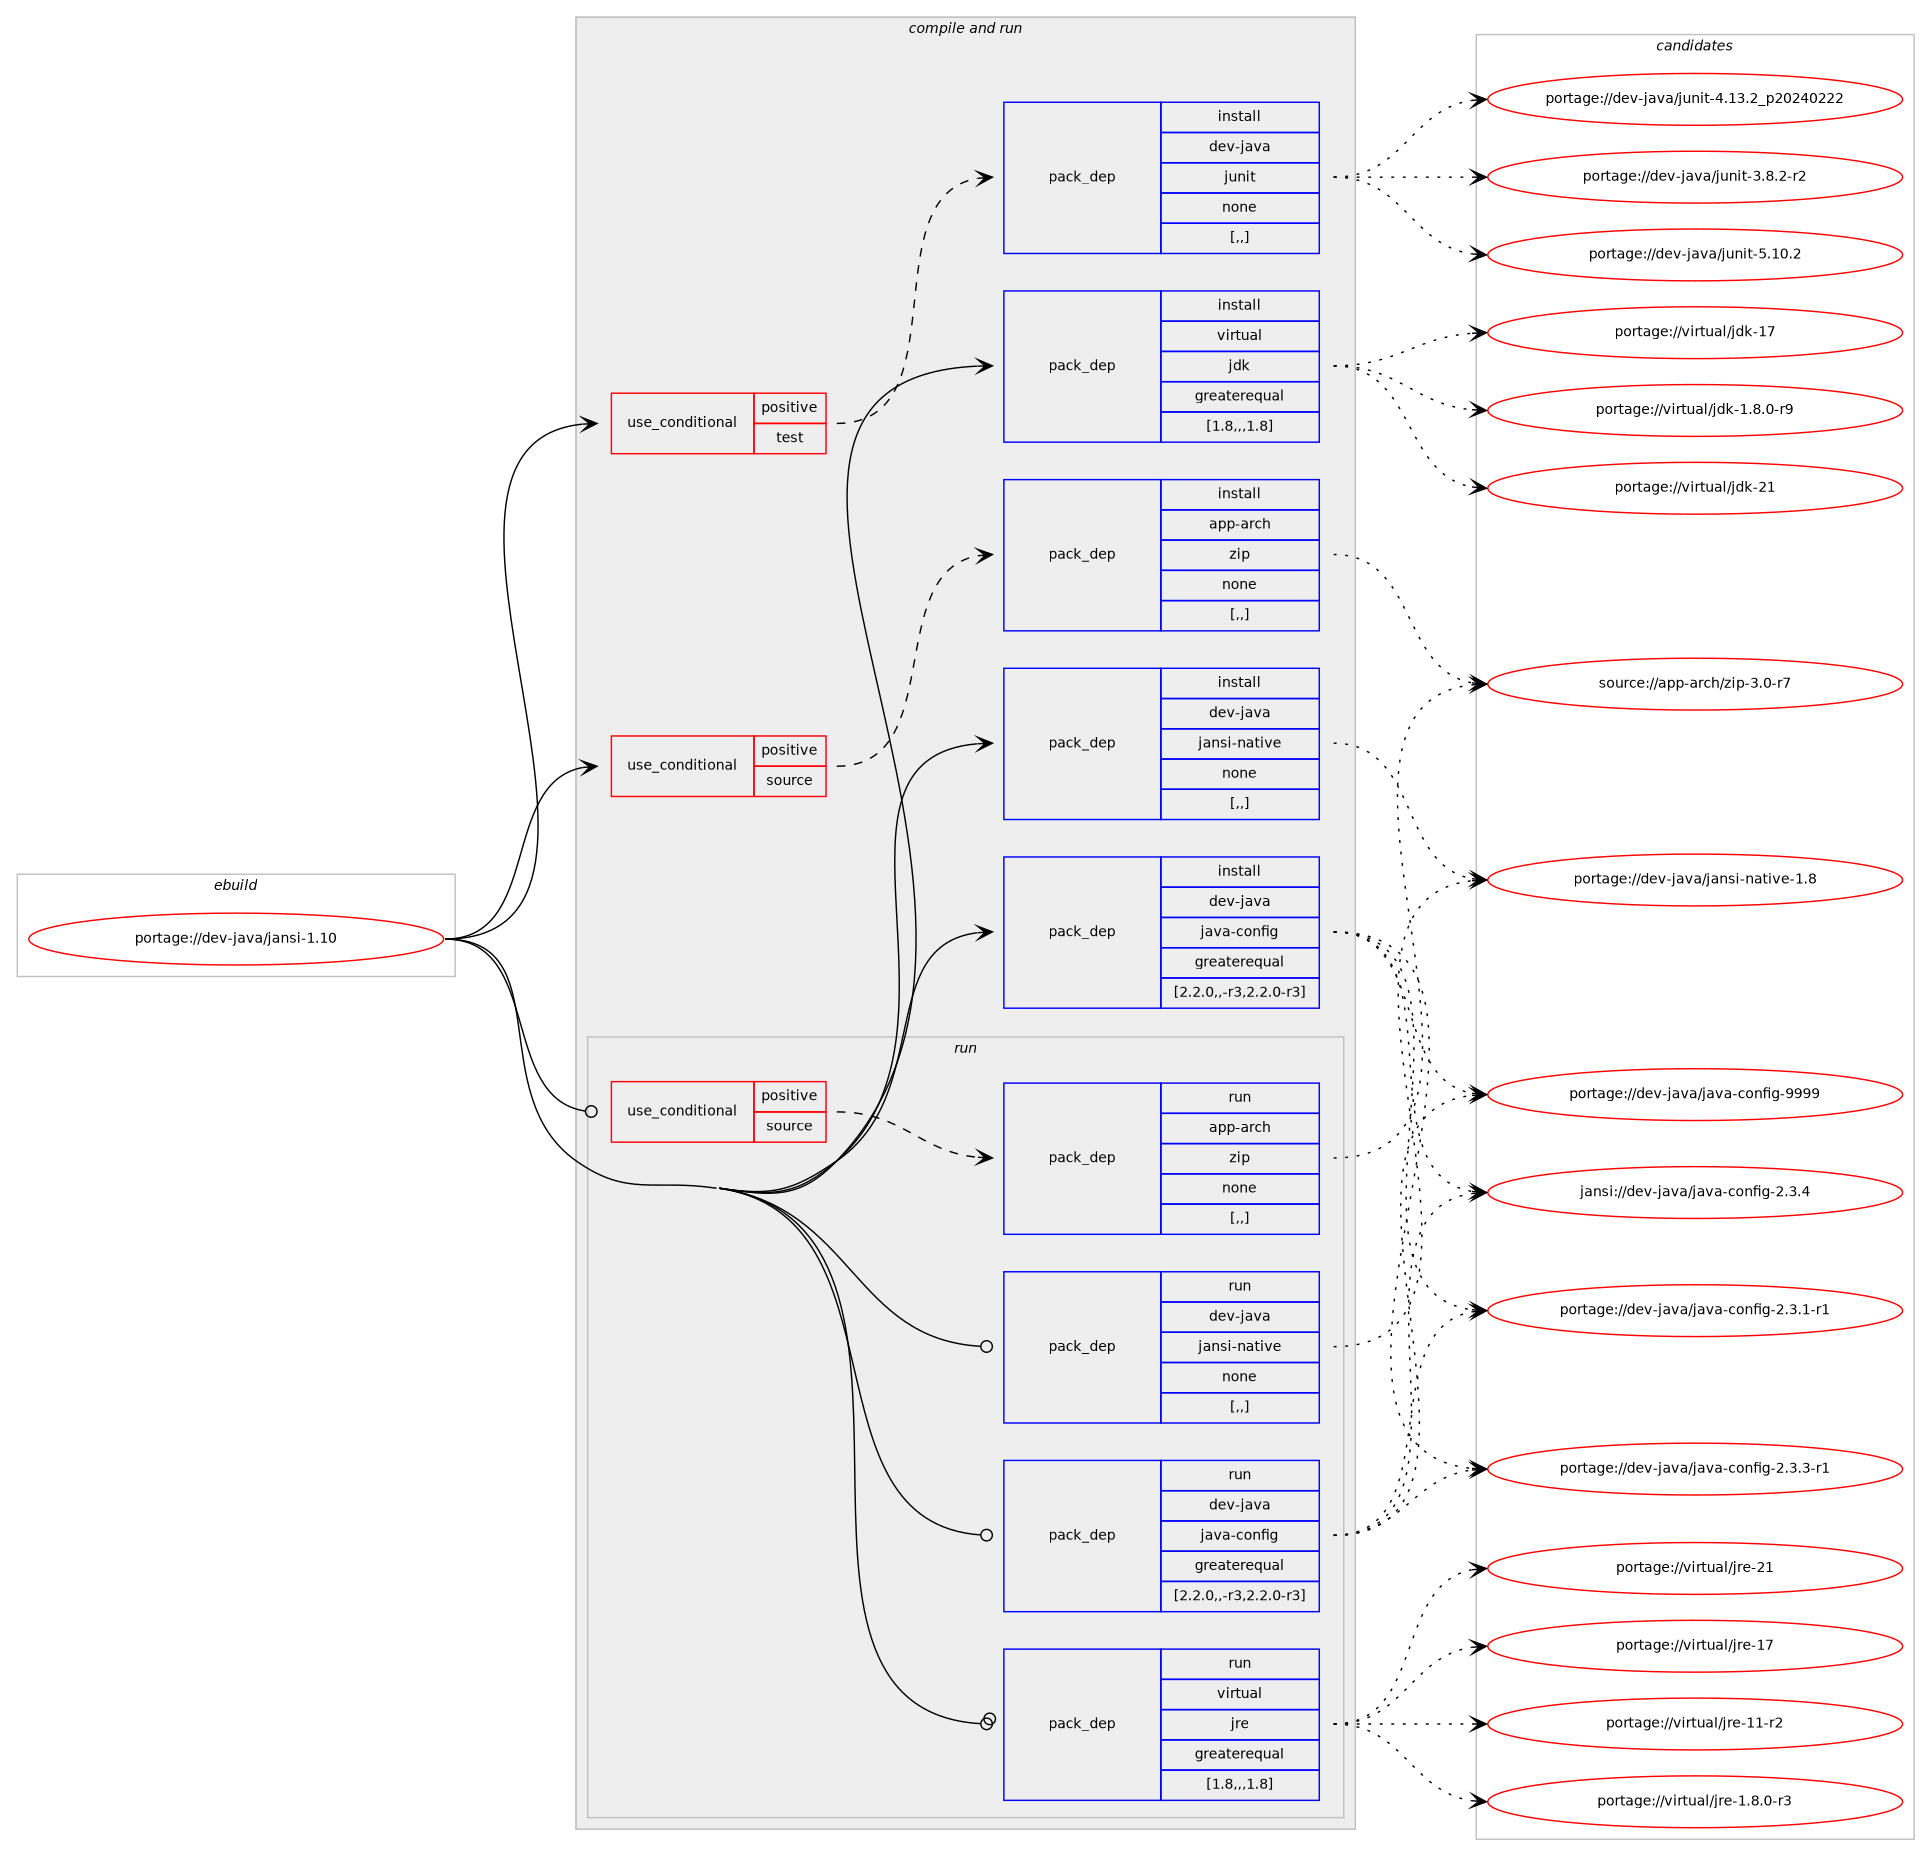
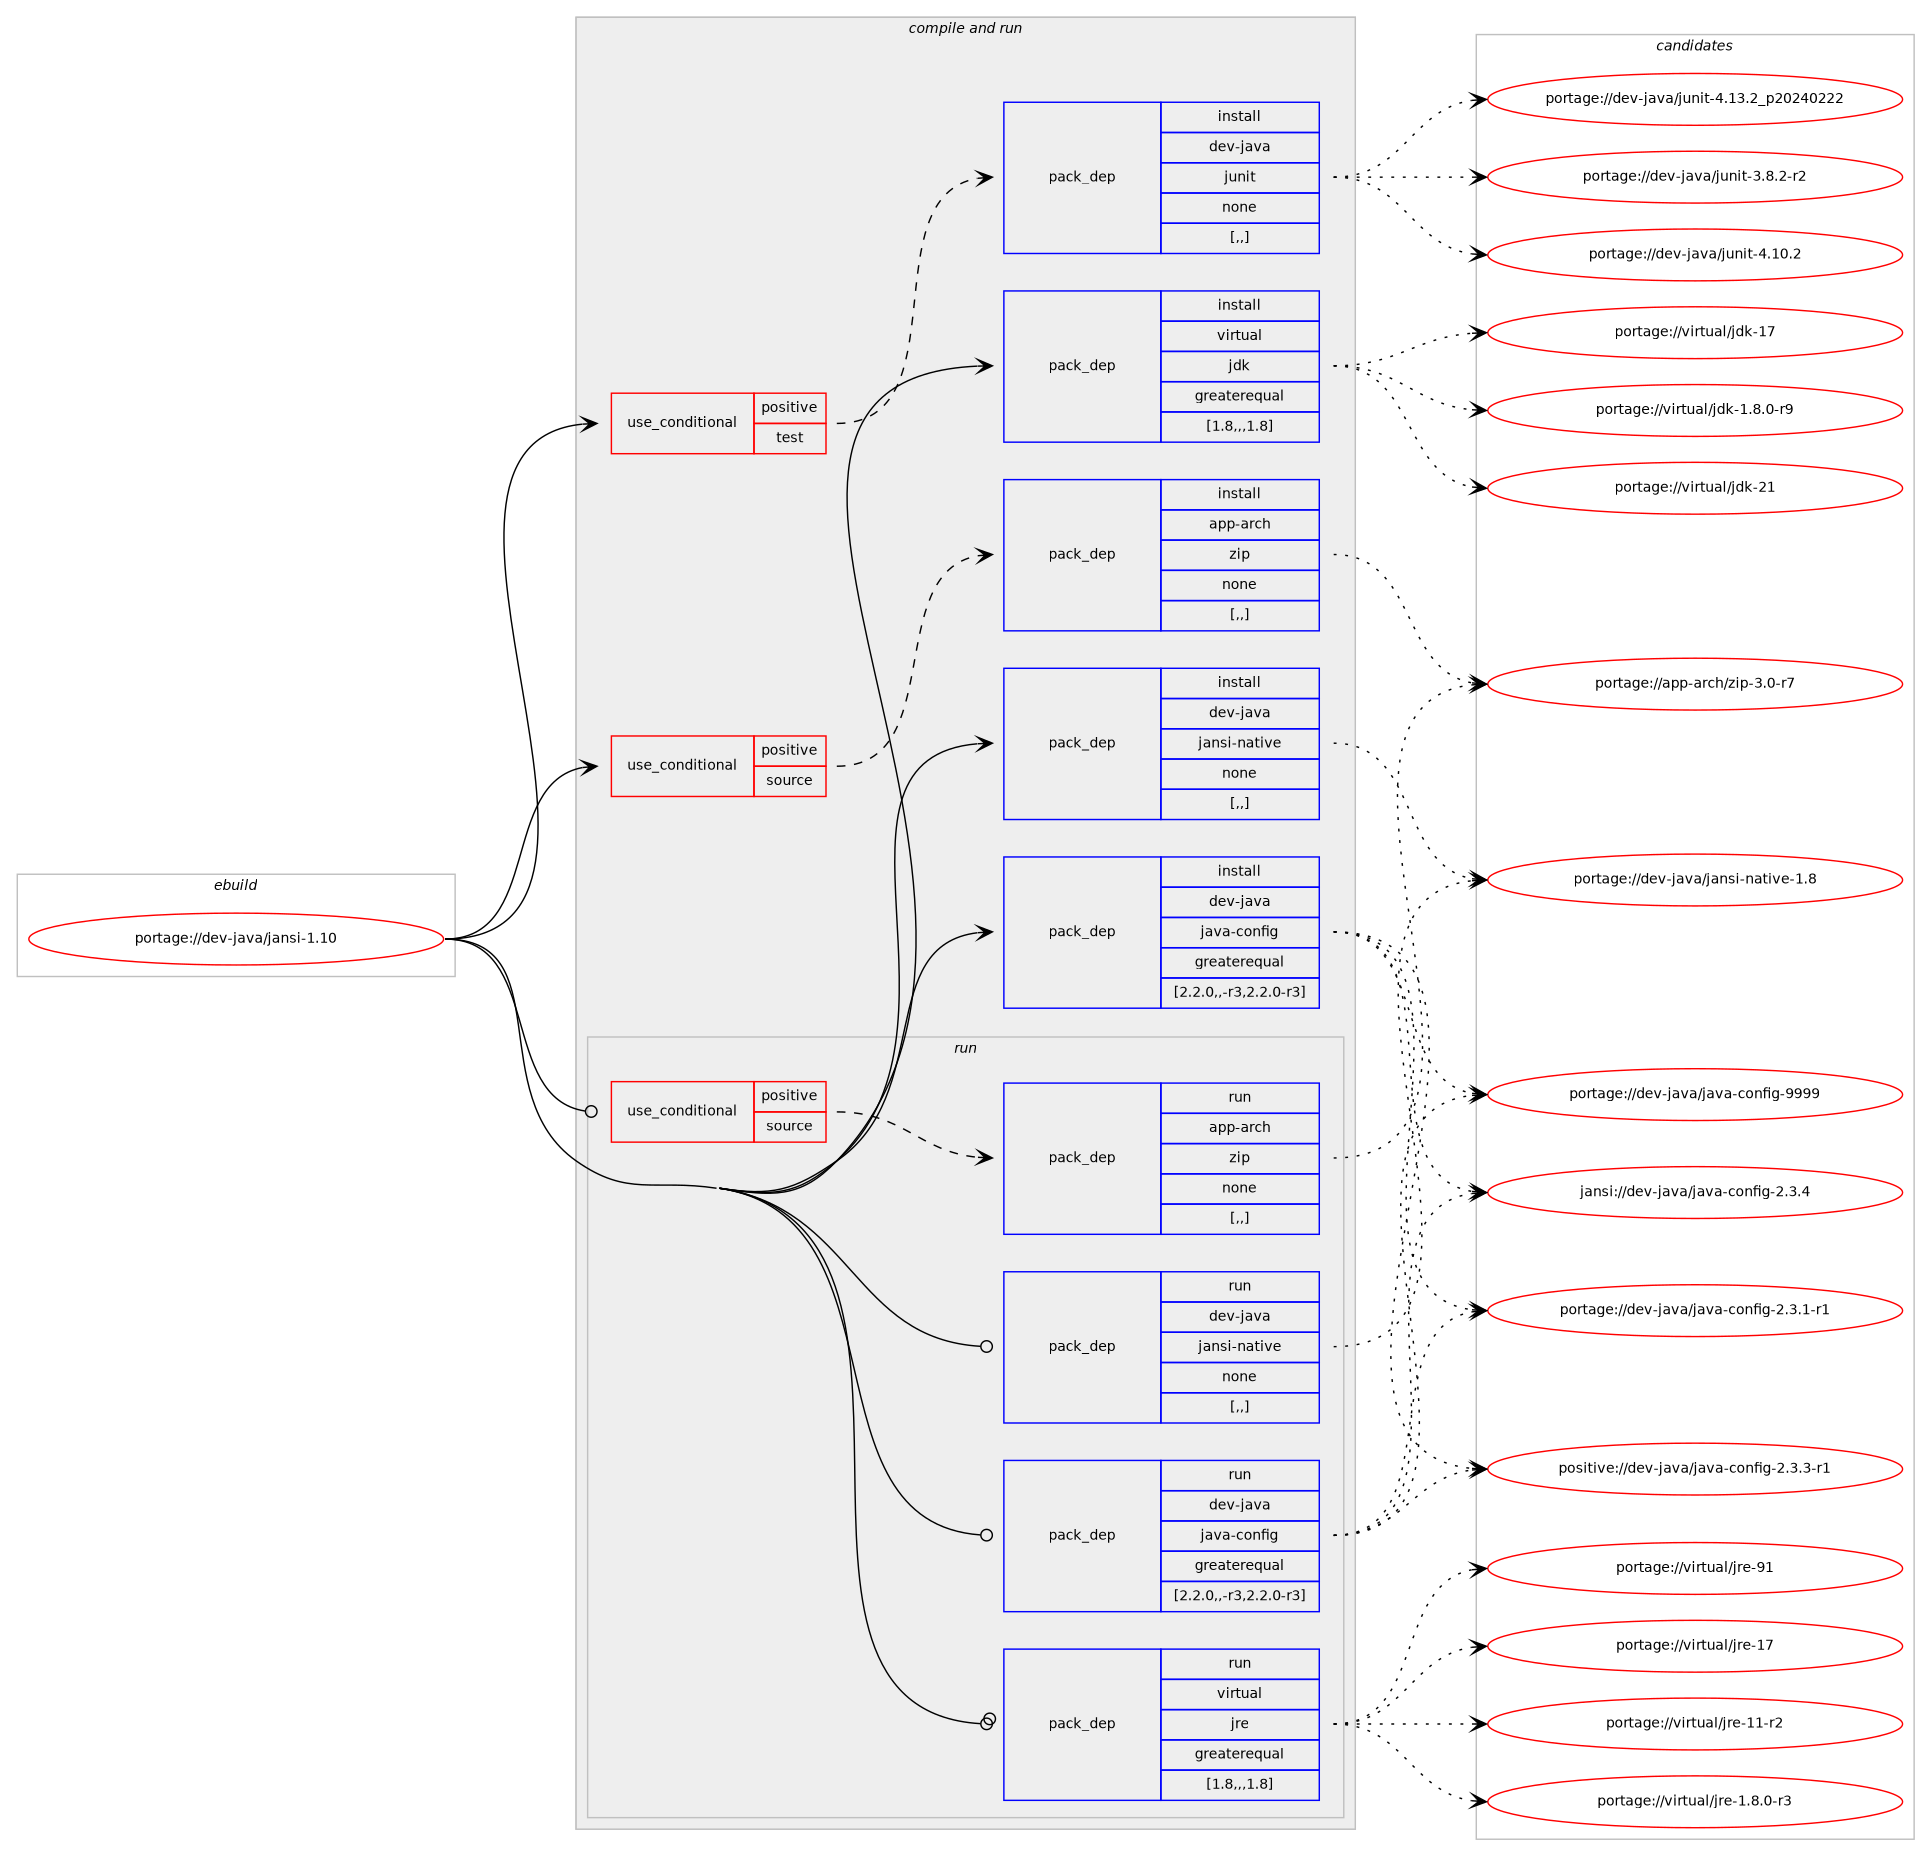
  digraph {
    compound=true
    concentrate=true
    fontname=Helvetica
    fontsize=10
    newrank=true
    rankdir=LR
    ranksep=1.5
    node [color=red fontname=Helvetica fontsize=10]
    edge [arrowhead=vee headport=w style=dotted tailport=e weight=100]
    n1 [label="portage://dev-java/jansi-1.10" width=4]
    n2 [color=blue label=<<TABLE BORDER="0" CELLBORDER="1" CELLSPACING="0" CELLPADDING="4" WIDTH="220"><TR><TD ROWSPAN="6" CELLPADDING="30">pack_dep</TD></TR><TR><TD WIDTH="110">install</TD></TR><TR><TD>app-arch</TD></TR><TR><TD>zip</TD></TR><TR><TD>none</TD></TR><TR><TD>[,,]</TD></TR></TABLE>> shape=none]
    n3 [label=<<TABLE BORDER="0" CELLBORDER="1" CELLSPACING="0" CELLPADDING="4"><TR><TD ROWSPAN="3" CELLPADDING="10">use_conditional</TD></TR><TR><TD>positive</TD></TR><TR><TD>source</TD></TR></TABLE>> shape=none]
    n4 [color=blue label=<<TABLE BORDER="0" CELLBORDER="1" CELLSPACING="0" CELLPADDING="4" WIDTH="220"><TR><TD ROWSPAN="6" CELLPADDING="30">pack_dep</TD></TR><TR><TD WIDTH="110">install</TD></TR><TR><TD>dev-java</TD></TR><TR><TD>junit</TD></TR><TR><TD>none</TD></TR><TR><TD>[,,]</TD></TR></TABLE>> shape=none]
    n5 [label=<<TABLE BORDER="0" CELLBORDER="1" CELLSPACING="0" CELLPADDING="4"><TR><TD ROWSPAN="3" CELLPADDING="10">use_conditional</TD></TR><TR><TD>positive</TD></TR><TR><TD>test</TD></TR></TABLE>> shape=none]
    n6 [color=blue label=<<TABLE BORDER="0" CELLBORDER="1" CELLSPACING="0" CELLPADDING="4" WIDTH="220"><TR><TD ROWSPAN="6" CELLPADDING="30">pack_dep</TD></TR><TR><TD WIDTH="110">install</TD></TR><TR><TD>dev-java</TD></TR><TR><TD>jansi-native</TD></TR><TR><TD>none</TD></TR><TR><TD>[,,]</TD></TR></TABLE>> shape=none]
    n7 [color=blue label=<<TABLE BORDER="0" CELLBORDER="1" CELLSPACING="0" CELLPADDING="4" WIDTH="220"><TR><TD ROWSPAN="6" CELLPADDING="30">pack_dep</TD></TR><TR><TD WIDTH="110">install</TD></TR><TR><TD>dev-java</TD></TR><TR><TD>java-config</TD></TR><TR><TD>greaterequal</TD></TR><TR><TD>[2.2.0,,-r3,2.2.0-r3]</TD></TR></TABLE>> shape=none]
    n8 [color=blue label=<<TABLE BORDER="0" CELLBORDER="1" CELLSPACING="0" CELLPADDING="4" WIDTH="220"><TR><TD ROWSPAN="6" CELLPADDING="30">pack_dep</TD></TR><TR><TD WIDTH="110">install</TD></TR><TR><TD>virtual</TD></TR><TR><TD>jdk</TD></TR><TR><TD>greaterequal</TD></TR><TR><TD>[1.8,,,1.8]</TD></TR></TABLE>> shape=none]
    n9 [color=blue label=<<TABLE BORDER="0" CELLBORDER="1" CELLSPACING="0" CELLPADDING="4" WIDTH="220"><TR><TD ROWSPAN="6" CELLPADDING="30">pack_dep</TD></TR><TR><TD WIDTH="110">run</TD></TR><TR><TD>app-arch</TD></TR><TR><TD>zip</TD></TR><TR><TD>none</TD></TR><TR><TD>[,,]</TD></TR></TABLE>> shape=none]
    n10 [label=<<TABLE BORDER="0" CELLBORDER="1" CELLSPACING="0" CELLPADDING="4"><TR><TD ROWSPAN="3" CELLPADDING="10">use_conditional</TD></TR><TR><TD>positive</TD></TR><TR><TD>source</TD></TR></TABLE>> shape=none]
    n11 [color=blue label=<<TABLE BORDER="0" CELLBORDER="1" CELLSPACING="0" CELLPADDING="4" WIDTH="220"><TR><TD ROWSPAN="6" CELLPADDING="30">pack_dep</TD></TR><TR><TD WIDTH="110">run</TD></TR><TR><TD>dev-java</TD></TR><TR><TD>jansi-native</TD></TR><TR><TD>none</TD></TR><TR><TD>[,,]</TD></TR></TABLE>> shape=none]
    n12 [color=blue label=<<TABLE BORDER="0" CELLBORDER="1" CELLSPACING="0" CELLPADDING="4" WIDTH="220"><TR><TD ROWSPAN="6" CELLPADDING="30">pack_dep</TD></TR><TR><TD WIDTH="110">run</TD></TR><TR><TD>dev-java</TD></TR><TR><TD>java-config</TD></TR><TR><TD>greaterequal</TD></TR><TR><TD>[2.2.0,,-r3,2.2.0-r3]</TD></TR></TABLE>> shape=none]
    n13 [color=blue label=<<TABLE BORDER="0" CELLBORDER="1" CELLSPACING="0" CELLPADDING="4" WIDTH="220"><TR><TD ROWSPAN="6" CELLPADDING="30">pack_dep</TD></TR><TR><TD WIDTH="110">run</TD></TR><TR><TD>virtual</TD></TR><TR><TD>jre</TD></TR><TR><TD>greaterequal</TD></TR><TR><TD>[1.8,,,1.8]</TD></TR></TABLE>> shape=none]
-   n14 [label="source://app-arch/zip-3.0-r7" width=4]
-   n15 [label="portage://dev-java/junit-5.10.2" width=4]
+   n14 [label="portage://app-arch/zip-3.0-r7" width=4]
+   n15 [label="portage://dev-java/junit-4.10.2" width=4]
    n16 [label="portage://dev-java/junit-4.13.2_p20240222" width=4]
    n17 [label="portage://dev-java/junit-3.8.2-r2" width=4]
    n18 [label="portage://dev-java/jansi-native-1.8" width=4]
    n19 [label="portage://dev-java/java-config-9999" width=4]
    n20 [label="jansi://dev-java/java-config-2.3.4" width=4]
-   n21 [label="portage://dev-java/java-config-2.3.3-r1" width=4]
+   n21 [label="positive://dev-java/java-config-2.3.3-r1" width=4]
    n22 [label="portage://dev-java/java-config-2.3.1-r1" width=4]
    n23 [label="portage://virtual/jdk-21" width=4]
    n24 [label="portage://virtual/jdk-17" width=4]
    n25 [label="portage://virtual/jdk-1.8.0-r9" width=4]
-   n26 [label="portage://virtual/jre-21" width=4]
+   n26 [label="portage://virtual/jre-91" width=4]
    n27 [label="portage://virtual/jre-17" width=4]
    n28 [label="portage://virtual/jre-11-r2" width=4]
    n29 [label="portage://virtual/jre-1.8.0-r3" width=4]
    subgraph cluster_1 {
      color=gray
      label=<<i>ebuild</i>>
      n1
    }
    subgraph cluster_2 {
      color=gray
      label=<<i>dependencies</i>>
      subgraph cluster_3 {
        color=gray
        fillcolor="#eeeeee"
        label=<<i>compile</i>>
        style=filled
        subgraph sub_4 {
          color=gray
          fillcolor="#eeeeee"
          label=<<i>compile</i>>
          style=filled
          n3
          subgraph sub_5 {
            color=gray
            fillcolor="#eeeeee"
            label=<<i>compile</i>>
            style=filled
            n2
          }
        }
        subgraph sub_6 {
          color=gray
          fillcolor="#eeeeee"
          label=<<i>compile</i>>
          style=filled
          n5
          subgraph sub_7 {
            color=gray
            fillcolor="#eeeeee"
            label=<<i>compile</i>>
            style=filled
            n4
          }
        }
        subgraph sub_8 {
          color=gray
          fillcolor="#eeeeee"
          label=<<i>compile</i>>
          style=filled
          n6
        }
        subgraph sub_9 {
          color=gray
          fillcolor="#eeeeee"
          label=<<i>compile</i>>
          style=filled
          n7
        }
        subgraph sub_10 {
          color=gray
          fillcolor="#eeeeee"
          label=<<i>compile</i>>
          style=filled
          n8
        }
      }
      subgraph cluster_11 {
        color=gray
        fillcolor="#eeeeee"
        label=<<i>compile and run</i>>
        style=filled
      }
      subgraph cluster_12 {
        color=gray
        fillcolor="#eeeeee"
        label=<<i>run</i>>
        style=filled
        subgraph sub_13 {
          color=gray
          fillcolor="#eeeeee"
          label=<<i>run</i>>
          style=filled
          n10
          subgraph sub_14 {
            color=gray
            fillcolor="#eeeeee"
            label=<<i>run</i>>
            style=filled
            n9
          }
        }
        subgraph sub_15 {
          color=gray
          fillcolor="#eeeeee"
          label=<<i>run</i>>
          style=filled
          n11
        }
        subgraph sub_16 {
          color=gray
          fillcolor="#eeeeee"
          label=<<i>run</i>>
          style=filled
          n12
        }
        subgraph sub_17 {
          color=gray
          fillcolor="#eeeeee"
          label=<<i>run</i>>
          style=filled
          n13
        }
      }
    }
    subgraph cluster_18 {
      color=gray
      label=<<i>candidates</i>>
      rank=same
      subgraph sub_19 {
        color=black
        label=<<i>candidates</i>>
        nodesep=1
        rank=same
        n14
      }
      subgraph sub_20 {
        color=black
        label=<<i>candidates</i>>
        nodesep=1
        rank=same
        n15
        n16
        n17
      }
      subgraph sub_21 {
        color=black
        label=<<i>candidates</i>>
        nodesep=1
        rank=same
        n18
      }
      subgraph sub_22 {
        color=black
        label=<<i>candidates</i>>
        nodesep=1
        rank=same
        n19
        n20
        n21
        n22
      }
      subgraph sub_23 {
        color=black
        label=<<i>candidates</i>>
        nodesep=1
        rank=same
        n23
        n24
        n25
      }
      subgraph sub_24 {
        color=black
        label=<<i>candidates</i>>
        nodesep=1
        rank=same
        n14
      }
      subgraph sub_25 {
        color=black
        label=<<i>candidates</i>>
        nodesep=1
        rank=same
        n18
      }
      subgraph sub_26 {
        color=black
        label=<<i>candidates</i>>
        nodesep=1
        rank=same
        n19
        n20
        n21
        n22
      }
      subgraph sub_27 {
        color=black
        label=<<i>candidates</i>>
        nodesep=1
        rank=same
        n26
        n27
        n28
        n29
      }
    }
    n1 -> n3 [style=solid weight=20]
    n1 -> n5 [style=solid weight=20]
    n1 -> n6 [style=solid weight=20]
    n1 -> n7 [style=solid weight=20]
    n1 -> n8 [style=solid weight=20]
    n1 -> n10 [arrowhead=odot style=solid weight=20]
    n1 -> n11 [arrowhead=odot style=solid weight=20]
    n1 -> n12 [arrowhead=odot style=solid weight=20]
    n1 -> n13 [arrowhead=odot style=solid weight=20]
    n2 -> n14
    n3 -> n2 [style=dashed weight=20]
    n4 -> n15
    n4 -> n16
    n4 -> n17
    n5 -> n4 [style=dashed weight=20]
    n6 -> n18
    n7 -> n19
    n7 -> n20
    n7 -> n21
    n7 -> n22
    n8 -> n23
    n8 -> n24
    n8 -> n25
    n9 -> n14
    n10 -> n9 [style=dashed weight=20]
    n11 -> n18
    n12 -> n19
    n12 -> n20
    n12 -> n21
    n12 -> n22
    n13 -> n26
    n13 -> n27
    n13 -> n28
    n13 -> n29
  }
